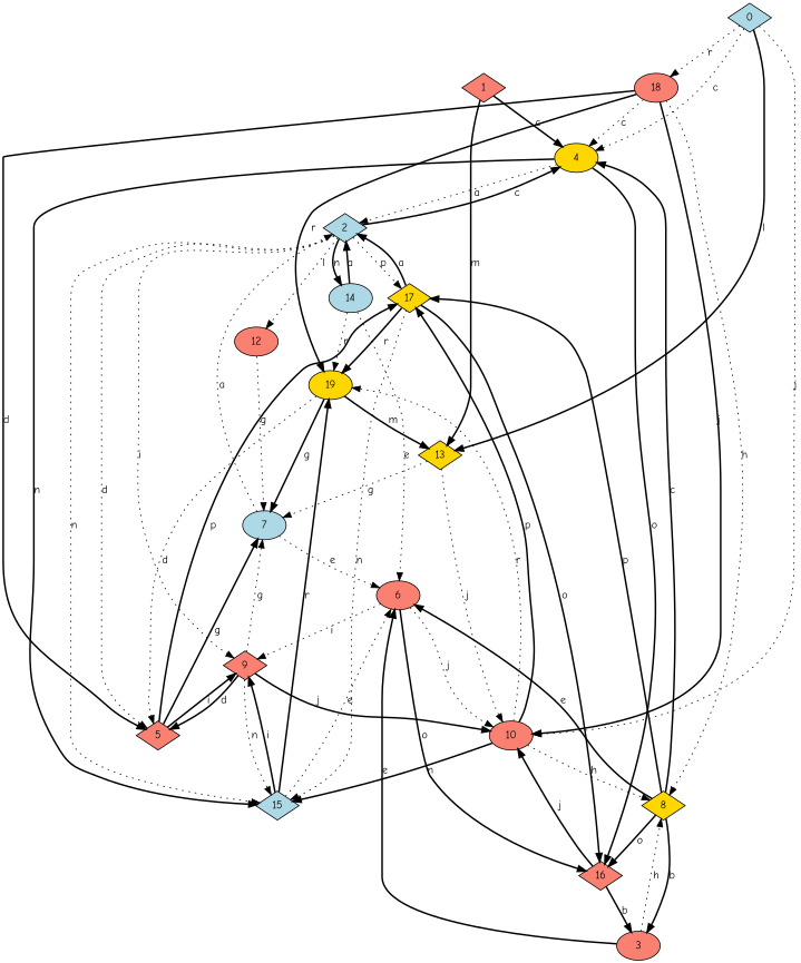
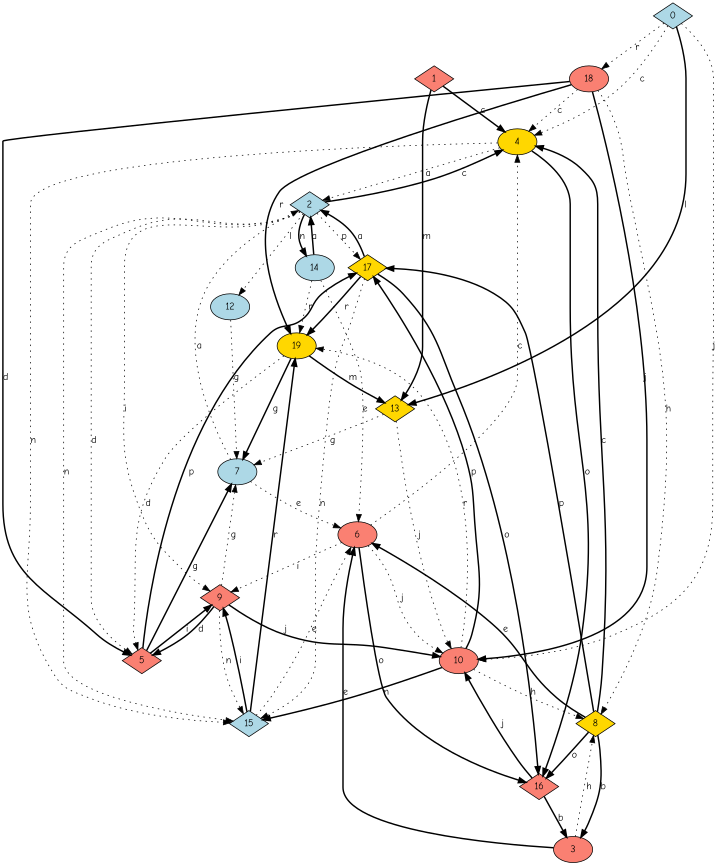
  strict digraph {
    fontname="Comic Neue"
    node [fillcolor=salmon fontname="Comic Neue" shape=diamond style=filled]
    edge [fontname="Comic Neue" style=bold]
    4 [fillcolor=gold shape=ellipse]
    1
    13 [fillcolor=gold]
    2 [fillcolor=lightblue]
    15 [fillcolor=lightblue]
    16
    7 [fillcolor=lightblue shape=ellipse]
    10 [shape=ellipse]
    5
    9
-   12 [shape=ellipse]
+   12 [fillcolor=lightblue shape=ellipse]
    14 [fillcolor=lightblue shape=ellipse]
    17 [fillcolor=gold]
    6 [shape=ellipse]
    19 [fillcolor=gold shape=ellipse]
    3 [shape=ellipse]
    8 [fillcolor=gold]
    18 [shape=ellipse]
    0 [fillcolor=lightblue]
    4 -> 2 [label=a style=dotted]
-   4 -> 15 [label=n]
+   4 -> 15 [label=n style=dotted]
    4 -> 16 [label=o]
    1 -> 4 [label=c]
    1 -> 13 [label=m]
    13 -> 7 [label=g style=dotted]
    13 -> 10 [label=j style=dotted]
    2 -> 4 [label=c]
    2 -> 15 [label=n style=dotted]
    2 -> 5 [label=d style=dotted]
    2 -> 9 [label=i style=dotted]
    2 -> 12 [label=l style=dotted]
    2 -> 14 [label=n]
    2 -> 17 [label=p style=dotted]
    15 -> 9 [label=i]
    15 -> 6 [label=e style=dotted]
    15 -> 19 [label=r]
    16 -> 10 [label=j]
    16 -> 3 [label=b]
    7 -> 2 [label=a style=dotted]
    7 -> 6 [label=e style=dotted]
    10 -> 15 [label=n]
    10 -> 17 [label=p]
    10 -> 19 [label=r style=dotted]
    10 -> 8 [label=h style=dotted]
    5 -> 7 [label=g]
    5 -> 9 [label=i]
    5 -> 17 [label=p]
    9 -> 15 [label=n style=dotted]
    9 -> 7 [label=g style=dotted]
    9 -> 10 [label=j]
    9 -> 5 [label=d]
    12 -> 7 [label=g style=dotted]
    14 -> 2 [label=a]
    14 -> 6 [label=e style=dotted]
    14 -> 19 [label=r style=dotted]
    17 -> 2 [label=a]
    17 -> 15 [label=n style=dotted]
    17 -> 16 [label=o]
    17 -> 19 [label=r]
+   6 -> 4 [label=c style=dotted]
    6 -> 16 [label=o]
    6 -> 10 [label=j style=dotted]
    6 -> 9 [label=i style=dotted]
    19 -> 13 [label=m]
    19 -> 7 [label=g]
    19 -> 5 [label=d style=dotted]
    3 -> 6 [label=e]
    3 -> 8 [label=h style=dotted]
    8 -> 4 [label=c]
    8 -> 16 [label=o]
    8 -> 17 [label=p]
    8 -> 6 [label=e]
    8 -> 3 [label=b]
    18 -> 4 [label=c style=dotted]
    18 -> 10 [label=j]
    18 -> 5 [label=d]
    18 -> 19 [label=r]
    18 -> 8 [label=h style=dotted]
    0 -> 4 [label=c style=dotted]
    0 -> 13 [label=l]
    0 -> 10 [label=j style=dotted]
    0 -> 18 [label=r style=dotted]
  }
